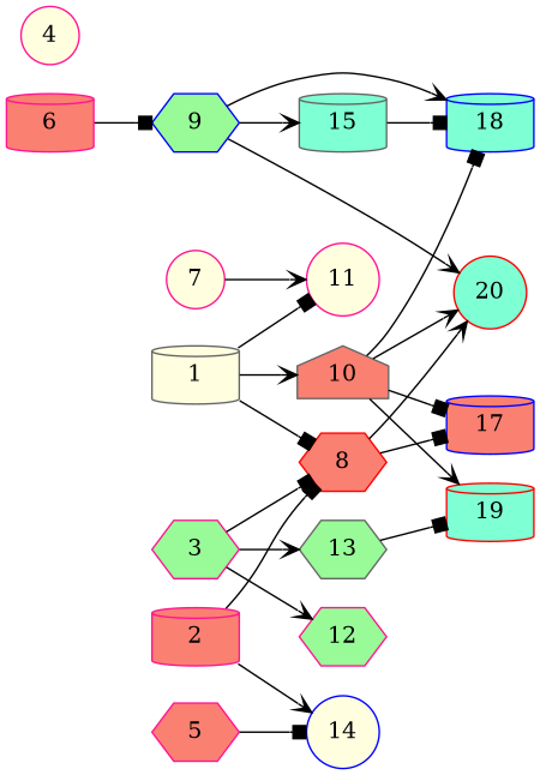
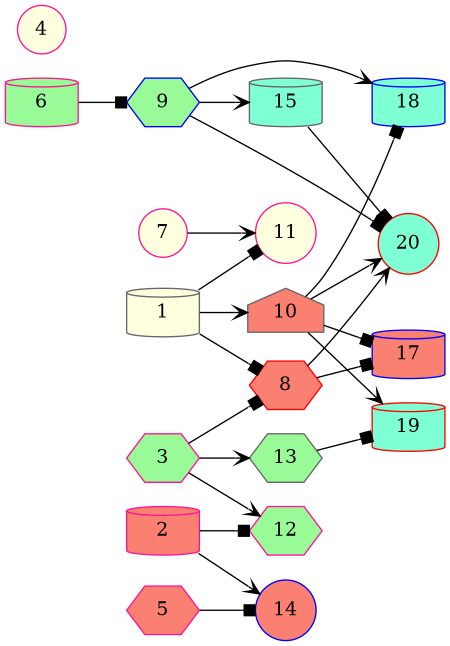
  digraph {
    rankdir=LR
    node [alpha=0.13 color=deeppink fillcolor=salmon shape=cylinder style=filled]
    edge [arrowhead=box]
    1 [alpha=0.19 color=gray40 expect_size=37473280 fillcolor=lightyellow]
    8 [alpha=0.20 color=red expect_size=5497856 shape=hexagon]
    10 [alpha=0.12 color=gray40 expect_size=47405056 shape=house]
    11 [expect_size=32864256 fillcolor=lightyellow shape=circle]
    17 [alpha=0.11 color=blue expect_size=30094336]
    20 [alpha=0.09 color=red expect_size=42336256 fillcolor=aquamarine shape=circle]
    18 [alpha=0.14 color=blue expect_size=34814976 fillcolor=aquamarine]
    19 [alpha=0.09 color=red expect_size=34334720 fillcolor=aquamarine]
    2 [alpha=0.08 expect_size=26508288]
-   14 [alpha=0.03 color=blue expect_size=39754752 fillcolor=lightyellow shape=circle]
+   14 [alpha=0.03 color=blue expect_size=39754752 shape=circle]
    15 [color=gray40 expect_size=23096320 fillcolor=aquamarine]
    3 [alpha=0.16 expect_size=47607808 fillcolor=palegreen shape=hexagon]
    12 [alpha=0.14 expect_size=30547968 fillcolor=palegreen shape=hexagon]
    13 [alpha=0.11 color=gray40 expect_size=49730560 fillcolor=palegreen shape=hexagon]
    4 [expect_size=24310784 fillcolor=lightyellow shape=circle]
    5 [alpha=0.18 expect_size=19935232 shape=hexagon]
-   6 [alpha=0.05 expect_size=19050496]
+   6 [alpha=0.05 expect_size=19050496 fillcolor=palegreen]
    9 [alpha=0.03 color=blue expect_size=45890560 fillcolor=palegreen shape=hexagon]
    7 [alpha=0.02 expect_size=18142208 fillcolor=lightyellow shape=circle]
    1 -> 8
    1 -> 10 [arrowhead=vee]
    1 -> 11
    8 -> 17
    8 -> 20 [arrowhead=vee]
    10 -> 17
    10 -> 20 [arrowhead=vee]
    10 -> 18
    10 -> 19 [arrowhead=vee]
-   2 -> 8
+   2 -> 12
    2 -> 14 [arrowhead=vee]
-   15 -> 18
+   15 -> 20
    3 -> 8
    3 -> 12 [arrowhead=vee]
    3 -> 13 [arrowhead=vee]
    13 -> 19
    5 -> 14
    6 -> 9
-   9 -> 20 [arrowhead=vee]
+   9 -> 20
    9 -> 18 [arrowhead=vee]
    9 -> 15 [arrowhead=vee]
    7 -> 11 [arrowhead=vee]
  }
